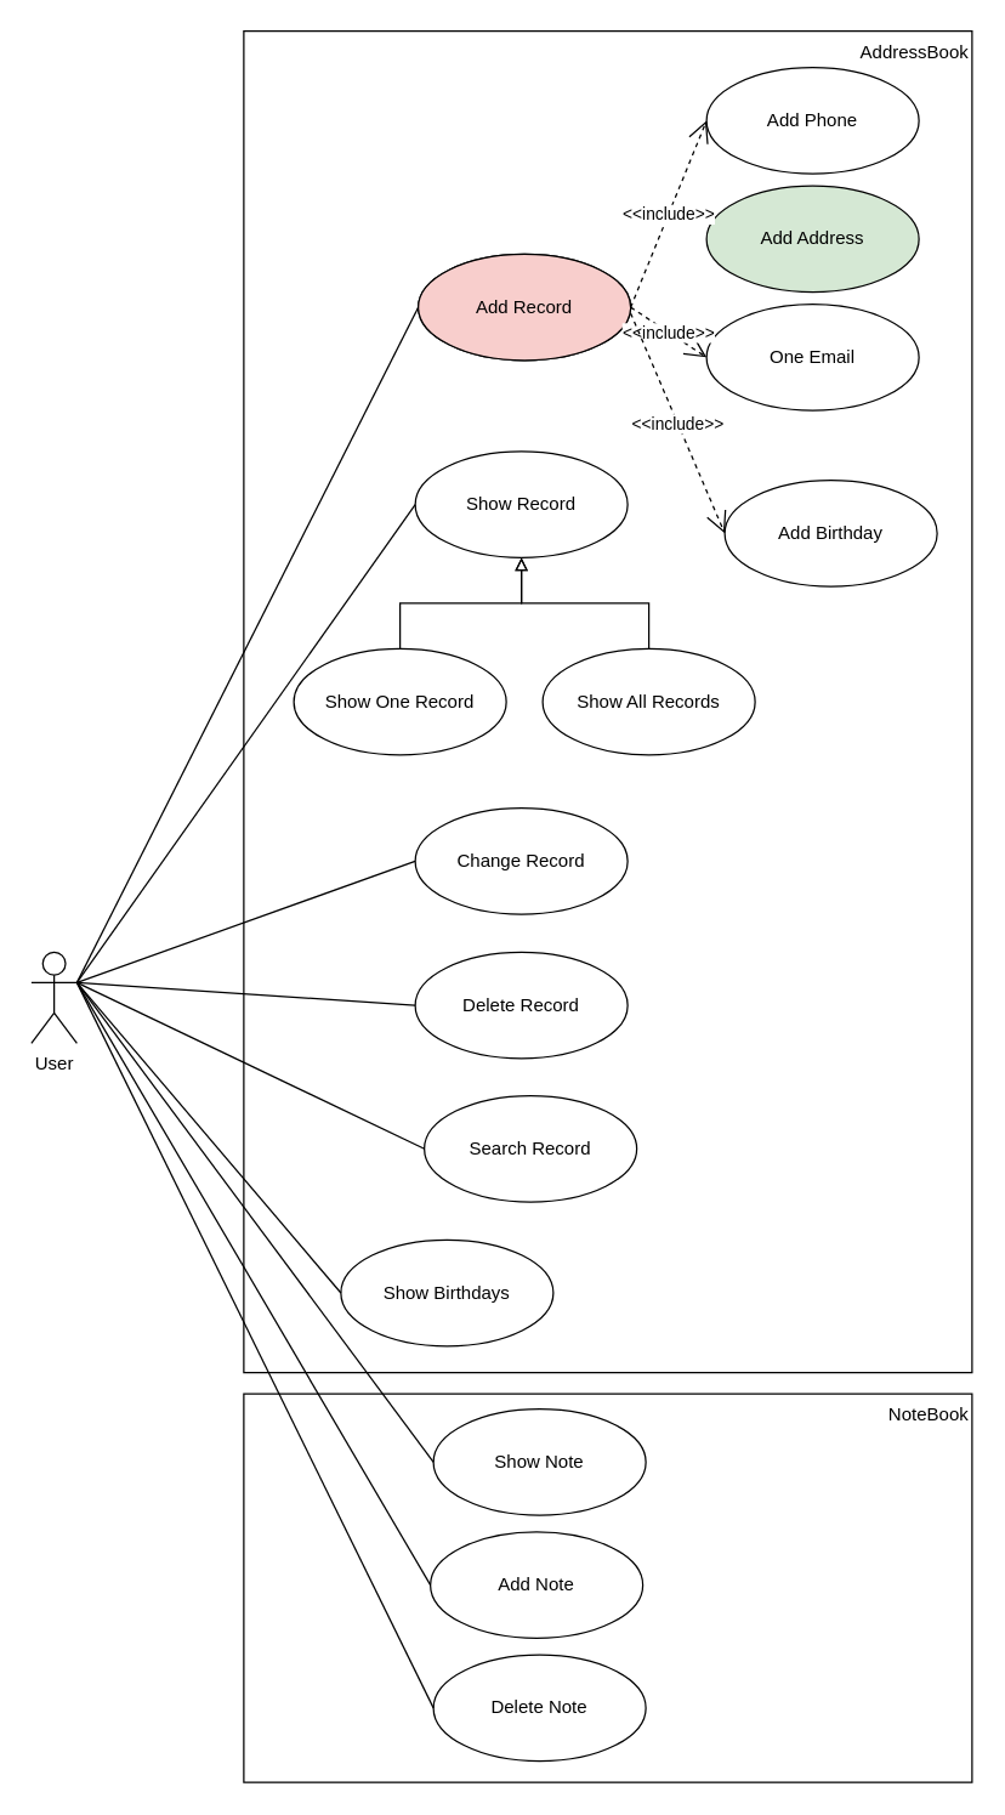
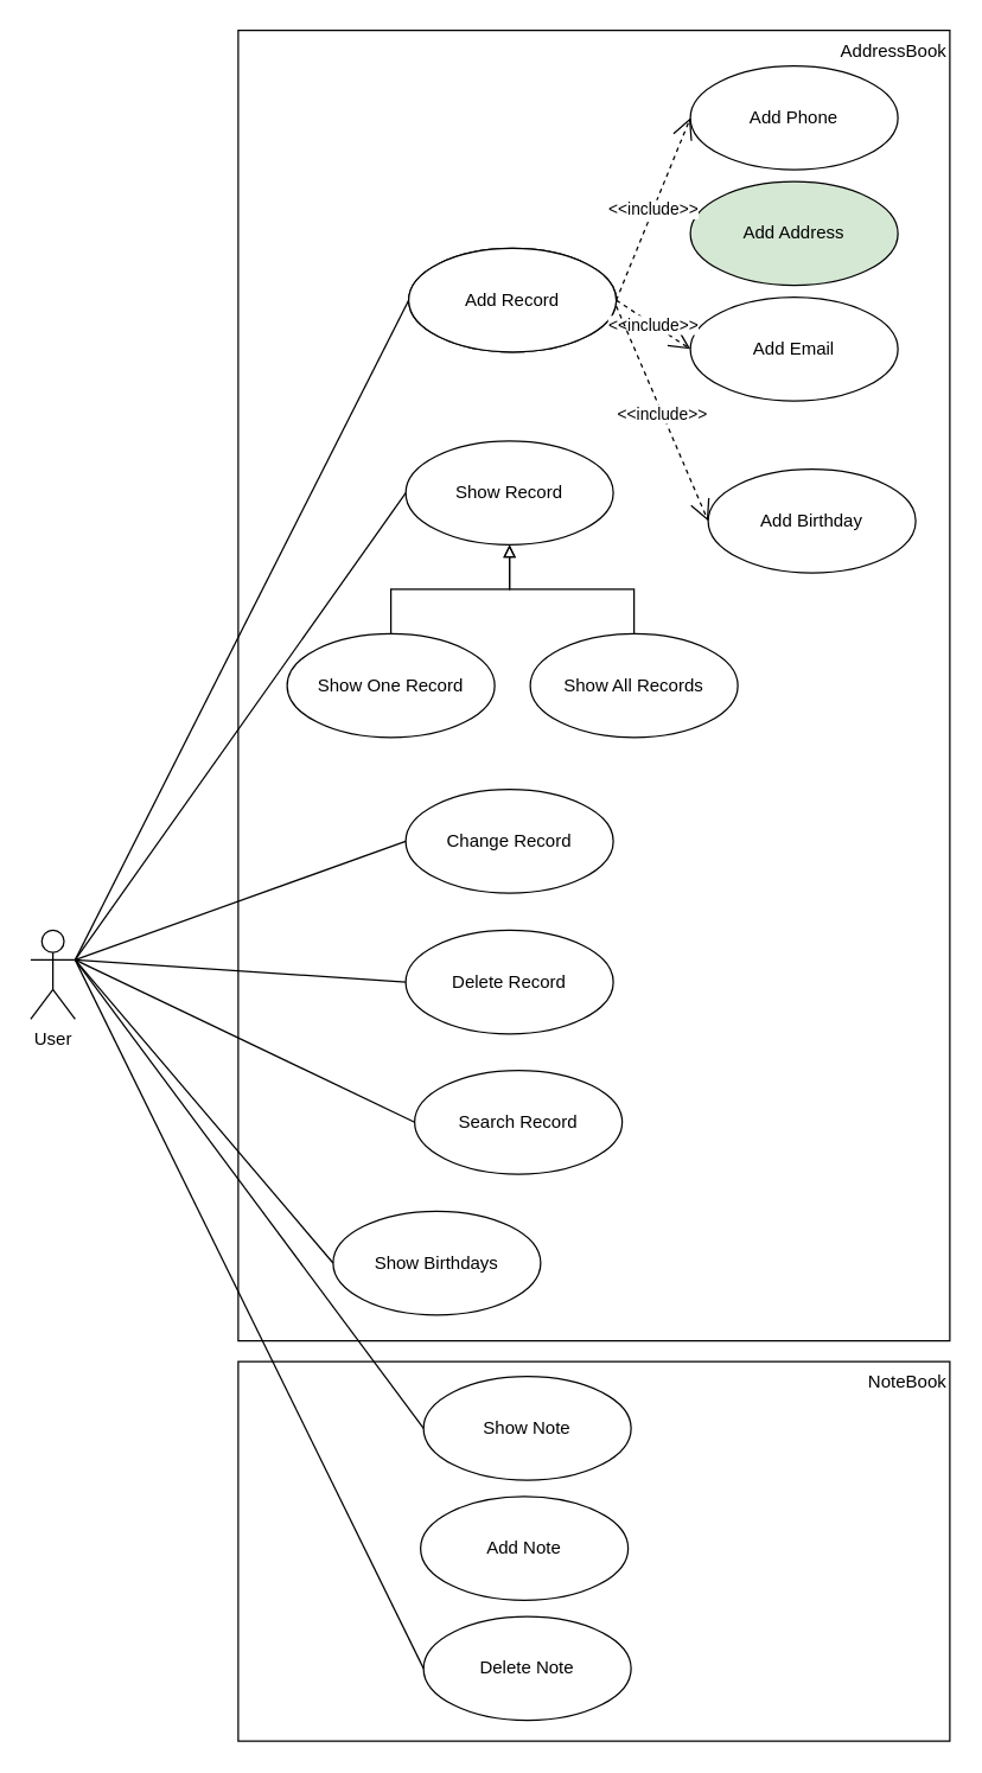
  <mxCell id="0" />
  <mxCell id="1" parent="0" />
  <mxCell id="2" value="NoteBook" style="rounded=0;whiteSpace=wrap;html=1;verticalAlign=top;align=right;" parent="1" vertex="1"><mxGeometry x="160" y="918" width="480" height="256" as="geometry" /></mxCell>
  <mxCell id="3" value="AddressBook" style="rounded=0;whiteSpace=wrap;html=1;verticalAlign=top;align=right;" parent="1" vertex="1"><mxGeometry x="160" y="20" width="480" height="884" as="geometry" /></mxCell>
  <mxCell id="4" value="User" style="shape=umlActor;verticalLabelPosition=bottom;verticalAlign=top;html=1;align=center;" parent="1" vertex="1"><mxGeometry x="20" y="627" width="30" height="60" as="geometry" /></mxCell>
  <mxCell id="5" value="Add New Employee" style="ellipse;whiteSpace=wrap;html=1;align=left;" parent="1" vertex="1"><mxGeometry x="275" y="167" width="140" height="70" as="geometry" /></mxCell>
  <mxCell id="6" style="edgeStyle=orthogonalEdgeStyle;rounded=0;orthogonalLoop=1;jettySize=auto;html=1;endArrow=block;endFill=0;entryX=0.5;entryY=1;entryDx=0;entryDy=0;" parent="1" edge="1"><mxGeometry relative="1" as="geometry"><mxPoint x="343" y="367" as="targetPoint" /><mxPoint x="263" y="447" as="sourcePoint" /><Array as="points"><mxPoint x="263" y="397" /><mxPoint x="343" y="397" /></Array></mxGeometry></mxCell>
  <mxCell id="7" style="edgeStyle=orthogonalEdgeStyle;rounded=0;orthogonalLoop=1;jettySize=auto;html=1;entryX=0.5;entryY=1;entryDx=0;entryDy=0;endArrow=block;endFill=0;" parent="1" edge="1"><mxGeometry relative="1" as="geometry"><mxPoint x="343" y="367" as="targetPoint" /><mxPoint x="427" y="447" as="sourcePoint" /><Array as="points"><mxPoint x="427" y="397" /><mxPoint x="343" y="397" /></Array></mxGeometry></mxCell>
- <mxCell id="8" value="Add Record" style="ellipse;whiteSpace=wrap;html=1;align=center;fillColor=#f8cecc;" parent="1" vertex="1"><mxGeometry x="275" y="167" width="140" height="70" as="geometry" /></mxCell>
+ <mxCell id="8" value="Add Record" style="ellipse;whiteSpace=wrap;html=1;align=center;" parent="1" vertex="1"><mxGeometry x="275" y="167" width="140" height="70" as="geometry" /></mxCell>
  <mxCell id="9" value="Show Record" style="ellipse;whiteSpace=wrap;html=1;align=center;" parent="1" vertex="1"><mxGeometry x="273" y="297" width="140" height="70" as="geometry" /></mxCell>
  <mxCell id="10" value="Show One Record" style="ellipse;whiteSpace=wrap;html=1;align=center;" parent="1" vertex="1"><mxGeometry x="193" y="427" width="140" height="70" as="geometry" /></mxCell>
  <mxCell id="11" value="Show All Records" style="ellipse;whiteSpace=wrap;html=1;align=center;" parent="1" vertex="1"><mxGeometry x="357" y="427" width="140" height="70" as="geometry" /></mxCell>
  <mxCell id="12" value="Show Note" style="ellipse;whiteSpace=wrap;html=1;align=center;" parent="1" vertex="1"><mxGeometry x="285" y="928" width="140" height="70" as="geometry" /></mxCell>
  <mxCell id="13" value="Add Note" style="ellipse;whiteSpace=wrap;html=1;align=center;" parent="1" vertex="1"><mxGeometry x="283" y="1009" width="140" height="70" as="geometry" /></mxCell>
  <mxCell id="14" value="" style="endArrow=none;html=1;exitX=1;exitY=0.333;exitDx=0;exitDy=0;exitPerimeter=0;entryX=0;entryY=0.5;entryDx=0;entryDy=0;" parent="1" source="4" target="8" edge="1"><mxGeometry width="50" height="50" relative="1" as="geometry"><mxPoint x="396" y="567" as="sourcePoint" /><mxPoint x="446" y="517" as="targetPoint" /></mxGeometry></mxCell>
  <mxCell id="15" value="" style="endArrow=none;html=1;exitX=1;exitY=0.333;exitDx=0;exitDy=0;exitPerimeter=0;entryX=0;entryY=0.5;entryDx=0;entryDy=0;" parent="1" source="4" target="9" edge="1"><mxGeometry width="50" height="50" relative="1" as="geometry"><mxPoint x="396" y="567" as="sourcePoint" /><mxPoint x="446" y="517" as="targetPoint" /></mxGeometry></mxCell>
  <mxCell id="16" value="" style="endArrow=none;html=1;exitX=1;exitY=0.333;exitDx=0;exitDy=0;exitPerimeter=0;entryX=0;entryY=0.5;entryDx=0;entryDy=0;" parent="1" source="4" target="12" edge="1"><mxGeometry width="50" height="50" relative="1" as="geometry"><mxPoint x="396" y="567" as="sourcePoint" /><mxPoint x="446" y="517" as="targetPoint" /></mxGeometry></mxCell>
- <mxCell id="17" value="" style="endArrow=none;html=1;entryX=0;entryY=0.5;entryDx=0;entryDy=0;exitX=1;exitY=0.333;exitDx=0;exitDy=0;exitPerimeter=0;" parent="1" source="4" target="13" edge="1"><mxGeometry width="50" height="50" relative="1" as="geometry"><mxPoint x="66" y="487" as="sourcePoint" /><mxPoint x="446" y="517" as="targetPoint" /></mxGeometry></mxCell>
  <mxCell id="18" value="Add Phone" style="ellipse;whiteSpace=wrap;html=1;align=center;" vertex="1" parent="1"><mxGeometry x="465" y="44" width="140" height="70" as="geometry" /></mxCell>
  <mxCell id="19" value="Add Address" style="ellipse;whiteSpace=wrap;html=1;align=center;fillColor=#d5e8d4;" vertex="1" parent="1"><mxGeometry x="465" y="122" width="140" height="70" as="geometry" /></mxCell>
  <mxCell id="20" value="&amp;lt;&amp;lt;include&amp;gt;&amp;gt;" style="endArrow=open;endSize=12;dashed=1;html=1;exitX=1;exitY=0.5;exitDx=0;exitDy=0;entryX=0;entryY=0.5;entryDx=0;entryDy=0;" edge="1" parent="1" source="8" target="18"><mxGeometry width="160" relative="1" as="geometry"><mxPoint x="415" y="107" as="sourcePoint" /><mxPoint x="465" y="57" as="targetPoint" /></mxGeometry></mxCell>
- <mxCell id="21" value="One Email" style="ellipse;whiteSpace=wrap;html=1;align=center;" vertex="1" parent="1"><mxGeometry x="465" y="200" width="140" height="70" as="geometry" /></mxCell>
+ <mxCell id="21" value="Add Email" style="ellipse;whiteSpace=wrap;html=1;align=center;" vertex="1" parent="1"><mxGeometry x="465" y="200" width="140" height="70" as="geometry" /></mxCell>
  <mxCell id="22" value="&amp;lt;&amp;lt;include&amp;gt;&amp;gt;" style="endArrow=open;endSize=12;dashed=1;html=1;exitX=1;exitY=0.5;exitDx=0;exitDy=0;entryX=0;entryY=0.5;entryDx=0;entryDy=0;" edge="1" parent="1" source="8"><mxGeometry width="160" relative="1" as="geometry"><mxPoint x="415" y="285" as="sourcePoint" /><mxPoint x="465" y="235" as="targetPoint" /></mxGeometry></mxCell>
  <mxCell id="23" value="&amp;lt;&amp;lt;include&amp;gt;&amp;gt;" style="endArrow=open;endSize=12;dashed=1;html=1;entryX=0;entryY=0.5;entryDx=0;entryDy=0;" edge="1" parent="1" target="24"><mxGeometry width="160" relative="1" as="geometry"><mxPoint x="415" y="206" as="sourcePoint" /><mxPoint x="465" y="335" as="targetPoint" /></mxGeometry></mxCell>
  <mxCell id="24" value="Add Birthday" style="ellipse;whiteSpace=wrap;html=1;align=center;" vertex="1" parent="1"><mxGeometry x="477" y="316" width="140" height="70" as="geometry" /></mxCell>
  <mxCell id="25" value="Change Record" style="ellipse;whiteSpace=wrap;html=1;align=center;" vertex="1" parent="1"><mxGeometry x="273" y="532" width="140" height="70" as="geometry" /></mxCell>
  <mxCell id="26" value="" style="endArrow=none;html=1;entryX=0;entryY=0.5;entryDx=0;entryDy=0;exitX=1;exitY=0.333;exitDx=0;exitDy=0;exitPerimeter=0;" edge="1" target="25" parent="1" source="4"><mxGeometry width="50" height="50" relative="1" as="geometry"><mxPoint x="104" y="478" as="sourcePoint" /><mxPoint x="444" y="882" as="targetPoint" /></mxGeometry></mxCell>
  <mxCell id="27" value="Delete Record" style="ellipse;whiteSpace=wrap;html=1;align=center;" vertex="1" parent="1"><mxGeometry x="273" y="627" width="140" height="70" as="geometry" /></mxCell>
  <mxCell id="28" value="" style="endArrow=none;html=1;exitX=1;exitY=0.333;exitDx=0;exitDy=0;exitPerimeter=0;entryX=0;entryY=0.5;entryDx=0;entryDy=0;" edge="1" parent="1" source="4" target="27"><mxGeometry width="50" height="50" relative="1" as="geometry"><mxPoint x="74" y="488" as="sourcePoint" /><mxPoint x="283" y="577" as="targetPoint" /></mxGeometry></mxCell>
  <mxCell id="29" value="Search Record" style="ellipse;whiteSpace=wrap;html=1;align=center;" vertex="1" parent="1"><mxGeometry x="279" y="721.5" width="140" height="70" as="geometry" /></mxCell>
  <mxCell id="30" value="Show Birthdays" style="ellipse;whiteSpace=wrap;html=1;align=center;" vertex="1" parent="1"><mxGeometry x="224" y="816.5" width="140" height="70" as="geometry" /></mxCell>
  <mxCell id="31" value="" style="endArrow=none;html=1;entryX=0;entryY=0.5;entryDx=0;entryDy=0;exitX=1;exitY=0.333;exitDx=0;exitDy=0;exitPerimeter=0;" edge="1" target="29" parent="1" source="4"><mxGeometry width="50" height="50" relative="1" as="geometry"><mxPoint x="72" y="671.5" as="sourcePoint" /><mxPoint x="450" y="1071.5" as="targetPoint" /></mxGeometry></mxCell>
  <mxCell id="32" value="" style="endArrow=none;html=1;exitX=1;exitY=0.333;exitDx=0;exitDy=0;exitPerimeter=0;entryX=0;entryY=0.5;entryDx=0;entryDy=0;" edge="1" target="30" parent="1" source="4"><mxGeometry width="50" height="50" relative="1" as="geometry"><mxPoint x="72" y="671.5" as="sourcePoint" /><mxPoint x="289" y="766.5" as="targetPoint" /></mxGeometry></mxCell>
  <mxCell id="33" value="Delete Note" style="ellipse;whiteSpace=wrap;html=1;align=center;" vertex="1" parent="1"><mxGeometry x="285" y="1090" width="140" height="70" as="geometry" /></mxCell>
  <mxCell id="34" value="" style="endArrow=none;html=1;entryX=0;entryY=0.5;entryDx=0;entryDy=0;exitX=1;exitY=0.333;exitDx=0;exitDy=0;exitPerimeter=0;" edge="1" parent="1" source="4" target="33"><mxGeometry width="50" height="50" relative="1" as="geometry"><mxPoint x="76" y="492" as="sourcePoint" /><mxPoint x="293" y="1054" as="targetPoint" /></mxGeometry></mxCell>
